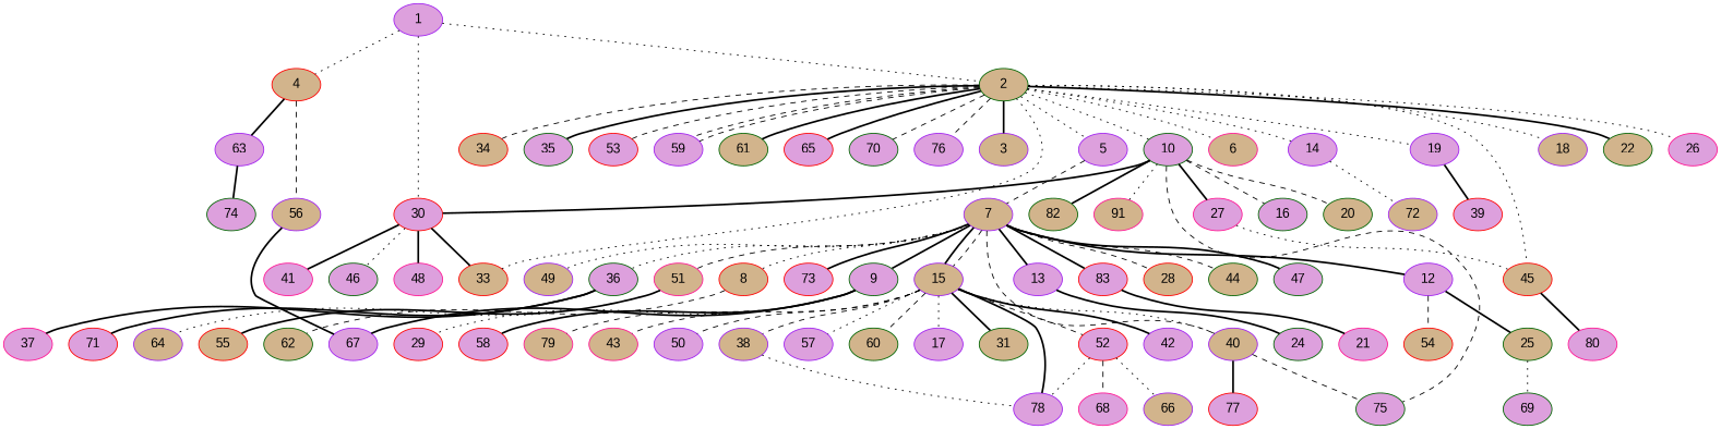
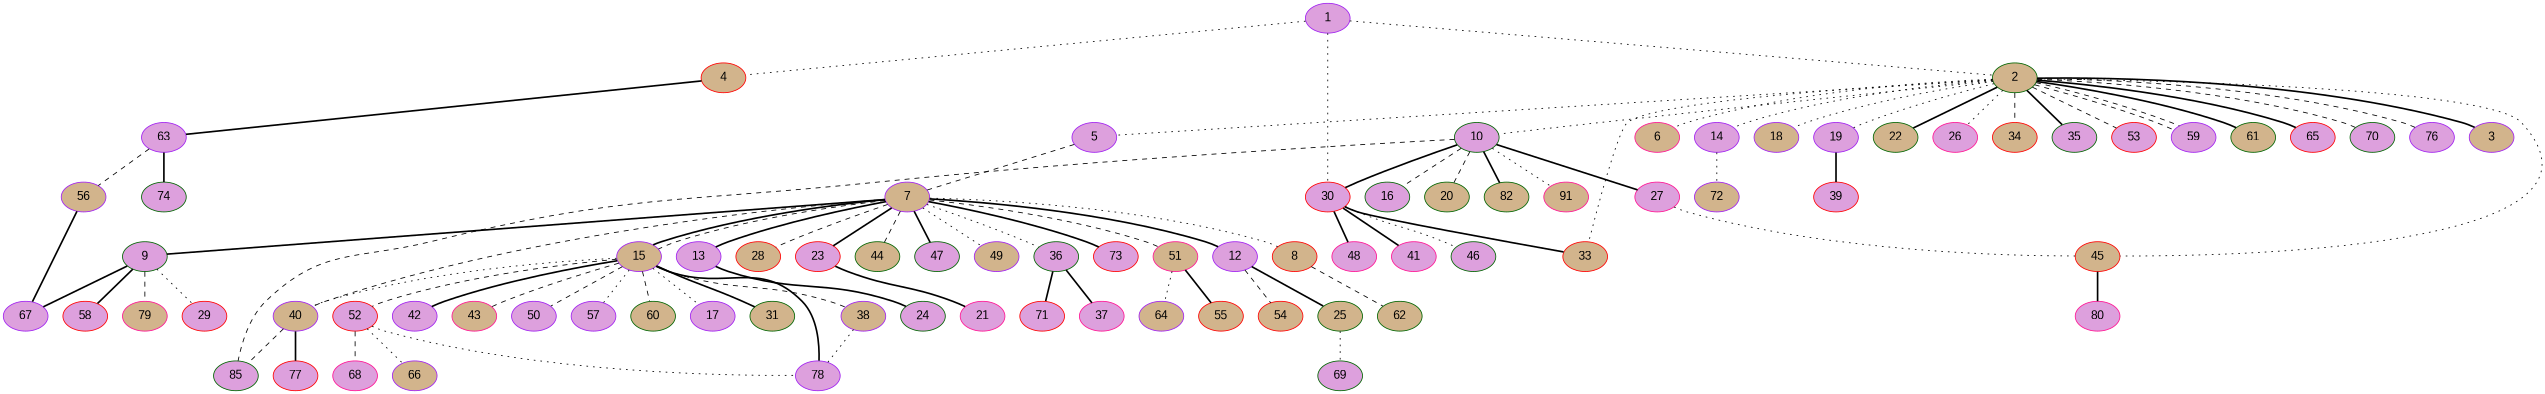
  graph {
    fontname="Liberation Sans"
    node [color=purple fillcolor=plum fontname="Liberation Sans" style=filled]
    edge [fontname="Liberation Sans" style=bold]
    2 [color=darkgreen fillcolor=tan]
    1
    4 [color=red fillcolor=tan]
    30 [color=red]
    3 [fillcolor=tan]
    5
    6 [color=deeppink fillcolor=tan]
    10 [color=darkgreen]
    14
    18 [fillcolor=tan]
    19
    22 [color=darkgreen fillcolor=tan]
    26 [color=deeppink]
    33 [color=red fillcolor=tan]
    34 [color=red fillcolor=tan]
    35 [color=darkgreen]
    45 [color=red fillcolor=tan]
    53 [color=red]
    59
    61 [color=darkgreen fillcolor=tan]
    65 [color=red]
    70 [color=darkgreen]
    76
    56 [fillcolor=tan]
    63
    41 [color=deeppink]
    46 [color=darkgreen]
    48 [color=deeppink]
    7 [fillcolor=tan]
    n30 [color=deeppink fillcolor=tan label=91]
    16 [color=darkgreen]
    20 [color=darkgreen fillcolor=tan]
    27 [color=deeppink]
    n34 [color=darkgreen fillcolor=tan label=82]
-   75 [color=darkgreen]
+   75 [color=darkgreen label=85]
    72 [fillcolor=tan]
    39 [color=red]
    80 [color=deeppink]
    67
    74 [color=darkgreen]
    8 [color=red fillcolor=tan]
    9 [color=darkgreen]
    12
    13
    15 [fillcolor=tan]
-   23 [color=red label=83]
+   23 [color=red]
    28 [color=red fillcolor=tan]
    36 [color=darkgreen]
    40 [fillcolor=tan]
    44 [color=darkgreen fillcolor=tan]
    47 [color=darkgreen]
    49 [fillcolor=tan]
    51 [color=deeppink fillcolor=tan]
    73 [color=red]
    62 [color=darkgreen fillcolor=tan]
    29 [color=red]
    58 [color=red]
    79 [color=deeppink fillcolor=tan]
    25 [color=darkgreen fillcolor=tan]
    54 [color=red fillcolor=tan]
    24 [color=darkgreen]
    17
    31 [color=darkgreen fillcolor=tan]
    38 [fillcolor=tan]
    42
    43 [color=deeppink fillcolor=tan]
    50
    52 [color=red]
    57
    60 [color=darkgreen fillcolor=tan]
    78
    21 [color=deeppink]
    37 [color=deeppink]
    71 [color=red]
    77 [color=red]
    55 [color=red fillcolor=tan]
    64 [fillcolor=tan]
    69 [color=darkgreen]
    66 [fillcolor=tan]
    68 [color=deeppink]
    2 -- 3
    2 -- 5 [style=dotted]
    2 -- 6 [style=dotted]
    2 -- 10 [style=dotted]
    2 -- 14 [style=dotted]
    2 -- 18 [style=dotted]
    2 -- 19 [style=dotted]
    2 -- 22
    2 -- 26 [style=dotted]
    2 -- 33 [style=dotted]
    2 -- 34 [style=dashed]
    2 -- 35
    2 -- 45 [style=dotted]
    2 -- 53 [style=dashed]
    2 -- 59 [style=dashed]
    2 -- 59 [style=dashed]
    2 -- 61
    2 -- 65
    2 -- 70 [style=dashed]
    2 -- 76 [style=dashed]
    1 -- 2 [style=dotted]
    1 -- 4 [style=dotted]
    1 -- 30 [style=dotted]
-   4 -- 56 [style=dashed]
+   63 -- 56 [style=dashed]
    4 -- 63
    30 -- 33
    30 -- 41
    30 -- 46 [style=dotted]
    30 -- 48
    5 -- 7 [style=dashed]
    10 -- 30
    10 -- n30 [style=dotted]
    10 -- 16 [style=dashed]
    10 -- 20 [style=dashed]
    10 -- 27
    10 -- n34
    10 -- 75 [style=dashed]
    14 -- 72 [style=dotted]
    19 -- 39
    45 -- 80
    56 -- 67
    63 -- 74
    7 -- 8 [style=dotted]
    7 -- 9
    7 -- 12
    7 -- 13
    7 -- 15
    7 -- 15 [style=dashed]
    7 -- 23
    7 -- 28 [style=dashed]
    7 -- 36 [style=dotted]
    7 -- 40 [style=dashed]
    7 -- 44 [style=dashed]
    7 -- 47
    7 -- 49 [style=dotted]
    7 -- 51 [style=dashed]
    7 -- 73
    27 -- 45 [style=dotted]
    8 -- 62 [style=dashed]
    9 -- 67
    9 -- 29 [style=dotted]
    9 -- 58
    9 -- 79 [style=dashed]
    12 -- 25
    12 -- 54 [style=dashed]
    13 -- 24
    15 -- 40 [style=dotted]
    15 -- 17 [style=dotted]
    15 -- 31
    15 -- 38 [style=dashed]
    15 -- 42
    15 -- 43 [style=dashed]
    15 -- 50 [style=dashed]
    15 -- 52 [style=dashed]
    15 -- 57 [style=dotted]
    15 -- 60 [style=dashed]
    15 -- 78
    23 -- 21
    36 -- 37
    36 -- 71
    40 -- 75 [style=dashed]
    40 -- 77
    51 -- 55
    51 -- 64 [style=dotted]
    25 -- 69 [style=dotted]
    38 -- 78 [style=dotted]
    52 -- 78 [style=dotted]
    52 -- 66 [style=dotted]
    52 -- 68 [style=dashed]
  }
